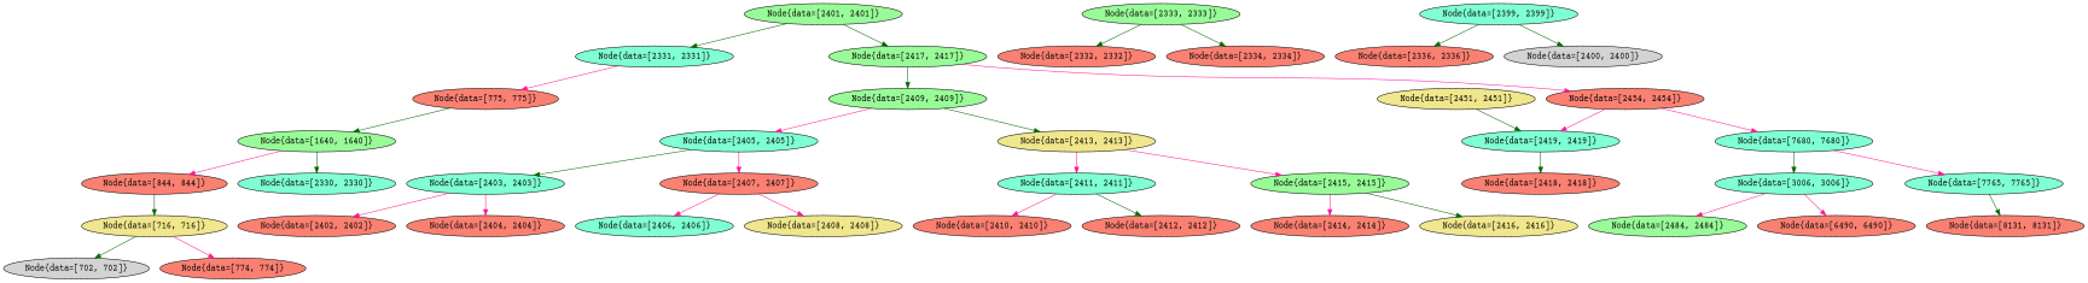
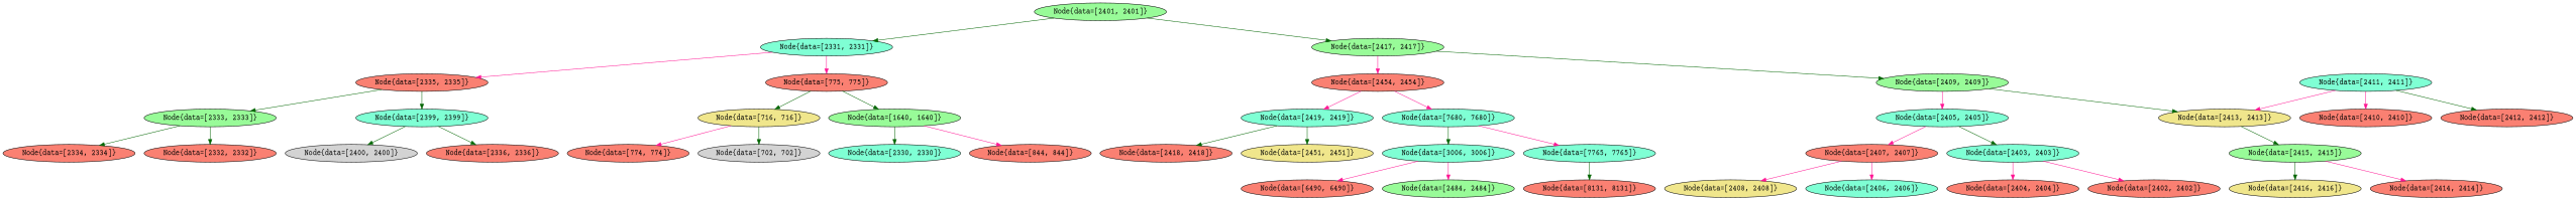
  digraph {
    fontname="Courier Prime"
    node [fillcolor=salmon fontname="Courier Prime" style=filled]
    edge [color=darkgreen fontname="Courier Prime"]
    n1 [fillcolor=palegreen label="Node{data=[2401, 2401]}"]
    n2 [fillcolor=aquamarine label="Node{data=[2331, 2331]}"]
    n3 [fillcolor=palegreen label="Node{data=[2417, 2417]}"]
    n4 [label="Node{data=[775, 775]}"]
+   n5 [label="Node{data=[2335, 2335]}"]
    n6 [fillcolor=palegreen label="Node{data=[2409, 2409]}"]
    n7 [label="Node{data=[2454, 2454]}"]
    n8 [fillcolor=khaki label="Node{data=[716, 716]}"]
    n9 [fillcolor=palegreen label="Node{data=[1640, 1640]}"]
    n10 [fillcolor=palegreen label="Node{data=[2333, 2333]}"]
    n11 [fillcolor=aquamarine label="Node{data=[2399, 2399]}"]
    n12 [fillcolor=lightgrey label="Node{data=[702, 702]}"]
    n13 [label="Node{data=[774, 774]}"]
    n14 [label="Node{data=[844, 844]}"]
    n15 [fillcolor=aquamarine label="Node{data=[2330, 2330]}"]
    n16 [label="Node{data=[2332, 2332]}"]
    n17 [label="Node{data=[2334, 2334]}"]
    n18 [label="Node{data=[2336, 2336]}"]
    n19 [fillcolor=lightgrey label="Node{data=[2400, 2400]}"]
    n20 [fillcolor=aquamarine label="Node{data=[2405, 2405]}"]
    n21 [fillcolor=khaki label="Node{data=[2413, 2413]}"]
    n22 [fillcolor=aquamarine label="Node{data=[2419, 2419]}"]
    n23 [fillcolor=aquamarine label="Node{data=[7680, 7680]}"]
    n24 [fillcolor=aquamarine label="Node{data=[2403, 2403]}"]
    n25 [label="Node{data=[2407, 2407]}"]
    n26 [fillcolor=aquamarine label="Node{data=[2411, 2411]}"]
    n27 [fillcolor=palegreen label="Node{data=[2415, 2415]}"]
    n28 [label="Node{data=[2402, 2402]}"]
    n29 [label="Node{data=[2404, 2404]}"]
    n30 [fillcolor=aquamarine label="Node{data=[2406, 2406]}"]
    n31 [fillcolor=khaki label="Node{data=[2408, 2408]}"]
    n32 [label="Node{data=[2410, 2410]}"]
    n33 [label="Node{data=[2412, 2412]}"]
    n34 [label="Node{data=[2414, 2414]}"]
    n35 [fillcolor=khaki label="Node{data=[2416, 2416]}"]
    n36 [label="Node{data=[2418, 2418]}"]
    n37 [fillcolor=khaki label="Node{data=[2451, 2451]}"]
    n38 [fillcolor=aquamarine label="Node{data=[3006, 3006]}"]
    n39 [fillcolor=aquamarine label="Node{data=[7765, 7765]}"]
    n40 [fillcolor=palegreen label="Node{data=[2484, 2484]}"]
    n41 [label="Node{data=[6490, 6490]}"]
    n42 [label="Node{data=[8131, 8131]}"]
    n1 -> n2
    n1 -> n3
    n2 -> n4 [color=deeppink]
+   n2 -> n5 [color=deeppink]
    n3 -> n6
    n3 -> n7 [color=deeppink]
-   n14 -> n8
+   n4 -> n8
    n4 -> n9
+   n5 -> n10
+   n5 -> n11
    n6 -> n20 [color=deeppink]
    n6 -> n21
    n7 -> n22 [color=deeppink]
    n7 -> n23 [color=deeppink]
    n8 -> n12
    n8 -> n13 [color=deeppink]
    n9 -> n14 [color=deeppink]
    n9 -> n15
    n10 -> n16
    n10 -> n17
    n11 -> n18
    n11 -> n19
    n20 -> n24
    n20 -> n25 [color=deeppink]
-   n21 -> n26 [color=deeppink]
-   n21 -> n27 [color=deeppink]
+   n26 -> n21 [color=deeppink]
+   n21 -> n27
    n22 -> n36
-   n37 -> n22
+   n22 -> n37
    n23 -> n38
    n23 -> n39 [color=deeppink]
    n24 -> n28 [color=deeppink]
    n24 -> n29 [color=deeppink]
    n25 -> n30 [color=deeppink]
    n25 -> n31 [color=deeppink]
    n26 -> n32 [color=deeppink]
    n26 -> n33
    n27 -> n34 [color=deeppink]
    n27 -> n35
    n38 -> n40 [color=deeppink]
    n38 -> n41 [color=deeppink]
    n39 -> n42
  }
